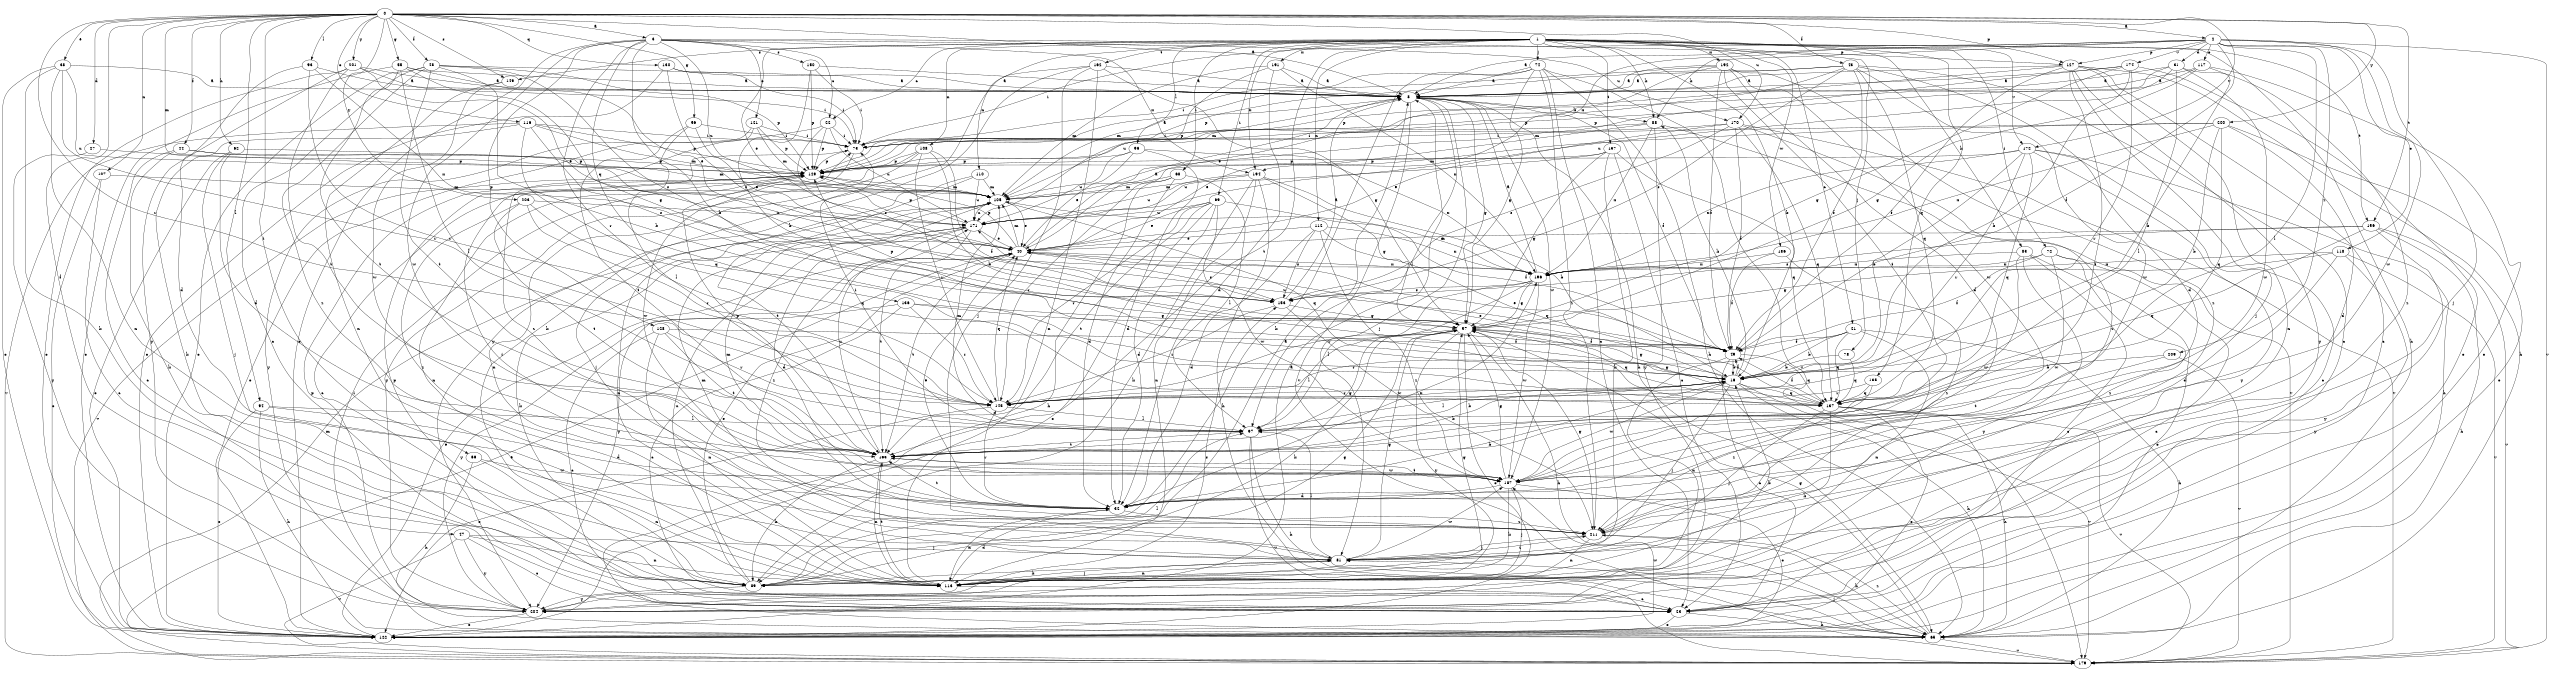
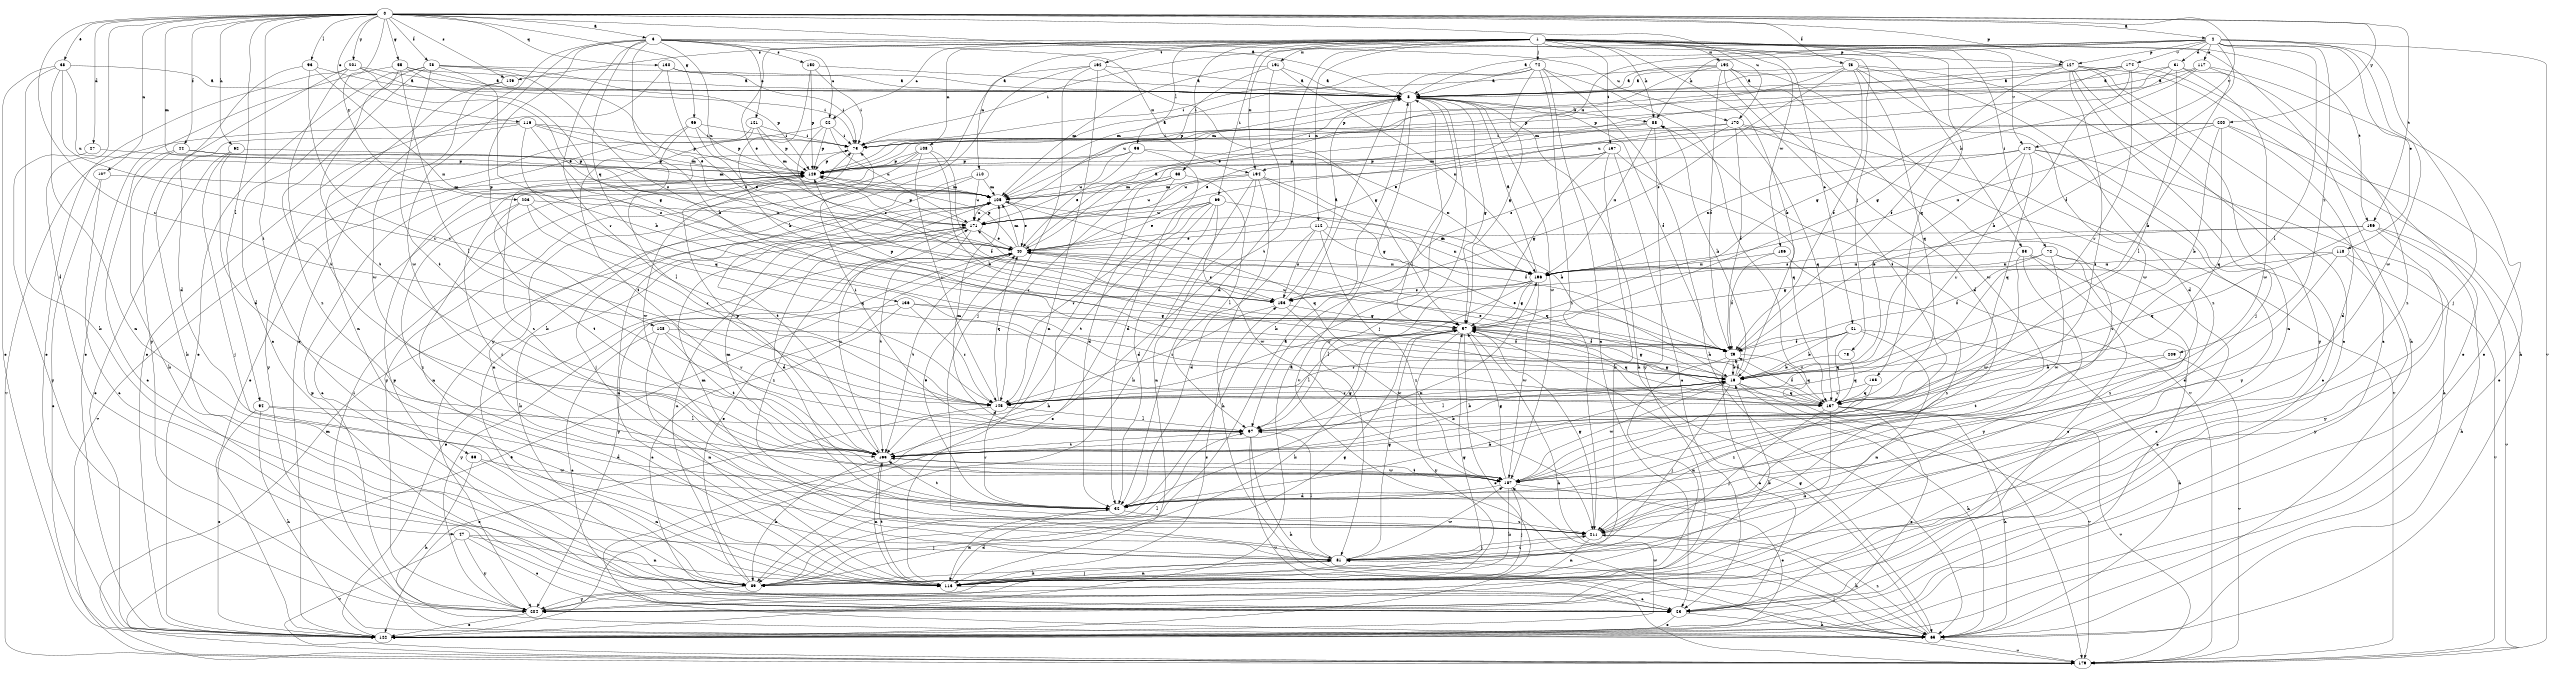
  strict digraph {
    0
    2
    3
    8
    27
    38
    43
    44
    47
    48
    55
    56
    62
    66
    93
    94
    105
    107
    116
    127
    130
    145
    149
    156
    170
    172
    200
    201
    203
    88
    194
    31
    49
    73
    81
    97
    117
    118
    174
    179
    187
    209
    16
    22
    121
    122
    128
    136
    150
    171
    65
    57
    129
    204
    113
    89
    137
    153
    23
    32
    163
    211
    40
    196
    1
    21
    68
    69
    72
    74
    78
    83
    96
    108
    110
    112
    135
    157
    162
    186
    191
    192
    0 -> 2 [label=a]
    0 -> 3 [label=a]
    0 -> 8 [label=a]
    0 -> 27 [label=d]
    0 -> 38 [label=e]
    0 -> 43 [label=f]
    0 -> 44 [label=f]
    0 -> 47 [label=f]
    0 -> 48 [label=f]
    0 -> 55 [label=g]
    0 -> 56 [label=g]
    0 -> 62 [label=h]
    0 -> 66 [label=i]
    0 -> 93 [label=l]
    0 -> 94 [label=l]
    0 -> 105 [label=m]
    0 -> 107 [label=n]
    0 -> 116 [label=o]
    0 -> 127 [label=p]
    0 -> 130 [label=q]
    0 -> 145 [label=r]
    0 -> 149 [label=s]
    0 -> 156 [label=t]
    0 -> 170 [label=u]
    0 -> 172 [label=v]
    0 -> 200 [label=y]
    0 -> 201 [label=y]
    0 -> 203 [label=y]
    2 -> 8 [label=a]
    2 -> 127 [label=p]
    2 -> 88 [label=k]
    2 -> 194 [label=x]
    2 -> 31 [label=d]
    2 -> 49 [label=f]
    2 -> 73 [label=i]
    2 -> 81 [label=j]
    2 -> 97 [label=l]
    2 -> 117 [label=o]
    2 -> 118 [label=o]
    2 -> 174 [label=v]
    2 -> 179 [label=v]
    2 -> 187 [label=w]
    2 -> 209 [label=z]
    3 -> 127 [label=p]
    3 -> 145 [label=r]
    3 -> 170 [label=u]
    3 -> 194 [label=x]
    3 -> 187 [label=w]
    3 -> 16 [label=b]
    3 -> 22 [label=c]
    3 -> 121 [label=o]
    3 -> 122 [label=o]
    3 -> 128 [label=p]
    3 -> 136 [label=q]
    3 -> 150 [label=s]
    3 -> 171 [label=u]
    8 -> 88 [label=k]
    8 -> 49 [label=f]
    8 -> 81 [label=j]
    8 -> 97 [label=l]
    8 -> 179 [label=v]
    8 -> 187 [label=w]
    8 -> 65 [label=h]
    8 -> 57 [label=g]
    8 -> 129 [label=p]
    27 -> 129 [label=p]
    27 -> 204 [label=y]
    38 -> 8 [label=a]
    38 -> 145 [label=r]
    38 -> 122 [label=o]
    38 -> 171 [label=u]
    38 -> 113 [label=n]
    38 -> 89 [label=k]
    43 -> 8 [label=a]
    43 -> 105 [label=m]
    43 -> 49 [label=f]
    43 -> 187 [label=w]
-   43 -> 129 [label=p]
+   56 -> 129 [label=p]
    43 -> 137 [label=q]
    43 -> 153 [label=s]
    43 -> 23 [label=c]
    43 -> 32 [label=d]
    44 -> 105 [label=m]
    44 -> 129 [label=p]
    44 -> 89 [label=k]
    44 -> 23 [label=c]
    47 -> 81 [label=j]
    47 -> 179 [label=v]
    47 -> 204 [label=y]
    47 -> 113 [label=n]
    47 -> 23 [label=c]
    48 -> 8 [label=a]
    48 -> 16 [label=b]
    48 -> 122 [label=o]
    48 -> 129 [label=p]
    48 -> 153 [label=s]
    48 -> 23 [label=c]
    48 -> 163 [label=t]
    48 -> 211 [label=z]
    55 -> 8 [label=a]
    55 -> 97 [label=l]
    55 -> 122 [label=o]
    55 -> 57 [label=g]
    55 -> 163 [label=t]
    55 -> 40 [label=e]
    56 -> 73 [label=i]
    56 -> 97 [label=l]
    56 -> 163 [label=t]
    56 -> 40 [label=e]
    62 -> 81 [label=j]
    62 -> 122 [label=o]
    62 -> 129 [label=p]
    62 -> 163 [label=d]
    66 -> 187 [label=w]
    66 -> 65 [label=h]
    66 -> 113 [label=n]
    93 -> 8 [label=a]
    93 -> 145 [label=r]
    93 -> 32 [label=d]
    93 -> 196 [label=x]
    94 -> 97 [label=l]
    94 -> 122 [label=o]
    94 -> 65 [label=h]
    94 -> 32 [label=d]
    105 -> 171 [label=u]
    105 -> 113 [label=n]
    105 -> 137 [label=q]
    105 -> 40 [label=e]
    107 -> 105 [label=m]
    107 -> 122 [label=o]
    107 -> 23 [label=c]
    116 -> 105 [label=m]
    116 -> 73 [label=i]
    116 -> 179 [label=v]
    116 -> 129 [label=p]
    116 -> 89 [label=k]
    116 -> 137 [label=q]
    116 -> 153 [label=s]
    127 -> 8 [label=a]
    127 -> 49 [label=f]
    127 -> 81 [label=j]
    127 -> 65 [label=h]
    127 -> 129 [label=p]
    127 -> 204 [label=y]
    127 -> 113 [label=n]
    127 -> 23 [label=c]
    127 -> 163 [label=t]
    130 -> 8 [label=a]
    130 -> 73 [label=i]
    130 -> 122 [label=o]
    130 -> 153 [label=s]
    145 -> 97 [label=l]
    145 -> 122 [label=o]
    145 -> 40 [label=q]
    149 -> 187 [label=w]
    149 -> 113 [label=n]
    156 -> 179 [label=v]
    156 -> 65 [label=h]
    156 -> 204 [label=y]
    156 -> 137 [label=q]
    156 -> 153 [label=s]
    156 -> 40 [label=e]
    170 -> 49 [label=f]
    170 -> 73 [label=i]
    170 -> 179 [label=v]
    170 -> 137 [label=q]
    170 -> 153 [label=s]
    170 -> 211 [label=z]
    170 -> 40 [label=e]
    172 -> 145 [label=r]
    172 -> 16 [label=b]
    172 -> 65 [label=h]
    172 -> 129 [label=p]
    172 -> 204 [label=y]
    172 -> 137 [label=q]
    172 -> 23 [label=c]
    172 -> 196 [label=x]
    200 -> 105 [label=m]
    200 -> 73 [label=i]
    200 -> 16 [label=b]
    200 -> 122 [label=o]
    200 -> 137 [label=q]
    200 -> 32 [label=d]
    200 -> 196 [label=x]
    201 -> 8 [label=a]
    201 -> 73 [label=i]
    201 -> 122 [label=o]
    201 -> 204 [label=y]
    201 -> 163 [label=t]
    201 -> 40 [label=e]
    203 -> 145 [label=r]
    203 -> 171 [label=u]
    203 -> 137 [label=q]
    203 -> 163 [label=t]
    203 -> 211 [label=z]
    88 -> 73 [label=i]
-   88 -> 179 [label=v]
+   179 -> 88 [label=v]
    88 -> 204 [label=y]
    88 -> 40 [label=e]
    88 -> 196 [label=x]
    194 -> 105 [label=m]
    194 -> 16 [label=b]
    194 -> 171 [label=u]
    194 -> 65 [label=h]
    194 -> 57 [label=g]
    194 -> 113 [label=n]
    194 -> 89 [label=k]
    31 -> 8 [label=a]
    31 -> 97 [label=l]
    31 -> 187 [label=w]
    31 -> 171 [label=u]
    31 -> 129 [label=p]
    31 -> 211 [label=z]
    49 -> 16 [label=b]
    49 -> 171 [label=u]
    49 -> 113 [label=n]
    49 -> 137 [label=q]
    49 -> 23 [label=c]
    49 -> 40 [label=e]
    73 -> 8 [label=a]
    73 -> 187 [label=w]
    73 -> 129 [label=p]
    81 -> 105 [label=m]
    81 -> 73 [label=i]
    81 -> 97 [label=l]
    81 -> 187 [label=w]
    81 -> 57 [label=g]
    81 -> 113 [label=n]
    81 -> 89 [label=k]
    81 -> 211 [label=z]
    97 -> 105 [label=m]
    97 -> 73 [label=i]
    97 -> 179 [label=v]
    97 -> 16 [label=b]
    97 -> 65 [label=h]
    97 -> 163 [label=t]
    117 -> 8 [label=a]
    117 -> 16 [label=b]
    117 -> 122 [label=o]
    117 -> 57 [label=g]
    117 -> 129 [label=p]
    118 -> 179 [label=v]
    118 -> 57 [label=g]
    118 -> 204 [label=y]
    118 -> 32 [label=d]
    118 -> 196 [label=x]
    174 -> 8 [label=a]
    174 -> 105 [label=m]
    174 -> 145 [label=r]
    174 -> 16 [label=b]
    174 -> 122 [label=o]
    174 -> 57 [label=g]
    179 -> 105 [label=m]
    179 -> 40 [label=e]
    187 -> 122 [label=o]
    187 -> 57 [label=g]
    187 -> 113 [label=j]
    187 -> 89 [label=k]
    187 -> 32 [label=d]
    187 -> 163 [label=t]
    209 -> 179 [label=v]
    209 -> 16 [label=b]
    209 -> 163 [label=t]
    16 -> 145 [label=r]
    16 -> 88 [label=k]
    16 -> 49 [label=f]
    16 -> 81 [label=j]
    16 -> 97 [label=l]
    16 -> 179 [label=v]
    16 -> 187 [label=w]
    16 -> 65 [label=h]
    16 -> 57 [label=g]
    16 -> 137 [label=q]
    16 -> 40 [label=e]
    22 -> 73 [label=i]
    22 -> 171 [label=u]
    22 -> 129 [label=p]
    22 -> 153 [label=s]
    22 -> 211 [label=z]
    121 -> 105 [label=m]
    121 -> 73 [label=i]
    121 -> 122 [label=o]
    121 -> 129 [label=p]
    121 -> 204 [label=y]
    122 -> 8 [label=a]
    122 -> 187 [label=w]
    122 -> 40 [label=e]
    128 -> 145 [label=r]
    128 -> 49 [label=f]
    128 -> 113 [label=n]
    128 -> 23 [label=c]
    128 -> 163 [label=t]
    136 -> 145 [label=r]
    136 -> 49 [label=f]
    136 -> 57 [label=g]
    136 -> 204 [label=y]
    136 -> 23 [label=c]
    150 -> 8 [label=a]
    150 -> 73 [label=i]
    150 -> 16 [label=b]
    150 -> 129 [label=p]
    171 -> 129 [label=p]
    171 -> 89 [label=k]
    171 -> 32 [label=d]
    171 -> 163 [label=t]
    171 -> 211 [label=z]
    171 -> 40 [label=e]
    65 -> 73 [label=i]
    65 -> 81 [label=j]
    65 -> 179 [label=v]
    65 -> 57 [label=g]
    65 -> 211 [label=z]
    57 -> 49 [label=f]
    57 -> 97 [label=l]
    57 -> 122 [label=o]
    57 -> 65 [label=h]
    57 -> 129 [label=p]
    57 -> 204 [label=y]
    57 -> 89 [label=k]
    57 -> 137 [label=q]
    129 -> 105 [label=m]
    129 -> 179 [label=v]
    129 -> 113 [label=n]
    129 -> 23 [label=c]
    204 -> 122 [label=o]
    204 -> 129 [label=p]
    204 -> 153 [label=s]
    113 -> 81 [label=j]
    113 -> 16 [label=b]
    113 -> 57 [label=g]
    113 -> 23 [label=c]
    113 -> 32 [label=d]
    113 -> 163 [label=t]
    89 -> 8 [label=a]
    89 -> 97 [label=l]
    89 -> 171 [label=u]
    89 -> 57 [label=g]
    89 -> 129 [label=p]
    89 -> 204 [label=y]
    89 -> 40 [label=e]
    137 -> 49 [label=f]
    137 -> 81 [label=j]
    137 -> 179 [label=v]
    137 -> 122 [label=o]
    137 -> 65 [label=h]
    137 -> 57 [label=g]
    137 -> 89 [label=k]
    153 -> 8 [label=a]
    153 -> 145 [label=r]
    153 -> 187 [label=w]
    153 -> 57 [label=g]
    23 -> 122 [label=o]
    23 -> 65 [label=h]
    32 -> 105 [label=m]
    32 -> 145 [label=r]
    32 -> 16 [label=b]
    32 -> 113 [label=n]
    32 -> 163 [label=t]
    32 -> 211 [label=z]
    32 -> 40 [label=e]
    32 -> 196 [label=x]
    163 -> 187 [label=w]
    163 -> 16 [label=b]
    163 -> 171 [label=u]
    163 -> 57 [label=g]
    163 -> 129 [label=p]
    163 -> 113 [label=n]
    163 -> 89 [label=k]
    211 -> 81 [label=j]
    211 -> 65 [label=h]
    211 -> 57 [label=g]
    211 -> 113 [label=n]
    40 -> 8 [label=a]
    40 -> 105 [label=m]
    40 -> 129 [label=p]
    40 -> 204 [label=y]
    40 -> 153 [label=s]
    40 -> 163 [label=t]
    40 -> 196 [label=x]
    196 -> 8 [label=a]
    196 -> 105 [label=m]
    196 -> 145 [label=r]
    196 -> 97 [label=l]
    196 -> 187 [label=w]
    196 -> 57 [label=g]
    196 -> 153 [label=s]
    1 -> 149 [label=s]
    1 -> 156 [label=t]
    1 -> 172 [label=v]
    1 -> 88 [label=k]
    1 -> 194 [label=x]
    1 -> 16 [label=b]
    1 -> 22 [label=c]
    1 -> 65 [label=h]
    1 -> 163 [label=t]
    1 -> 40 [label=e]
    1 -> 21 [label=c]
    1 -> 68 [label=i]
    1 -> 69 [label=i]
    1 -> 72 [label=i]
    1 -> 74 [label=j]
    1 -> 78 [label=j]
    1 -> 83 [label=k]
    1 -> 96 [label=l]
    1 -> 108 [label=n]
    1 -> 110 [label=n]
    1 -> 112 [label=n]
    1 -> 135 [label=q]
    1 -> 157 [label=t]
    1 -> 162 [label=t]
    1 -> 186 [label=w]
    1 -> 191 [label=x]
    1 -> 192 [label=x]
    21 -> 145 [label=r]
    21 -> 49 [label=f]
    21 -> 16 [label=b]
    21 -> 65 [label=h]
    21 -> 113 [label=n]
    21 -> 137 [label=q]
    68 -> 105 [label=m]
    68 -> 145 [label=r]
    68 -> 97 [label=l]
    68 -> 65 [label=h]
    68 -> 32 [label=d]
    69 -> 145 [label=r]
    69 -> 49 [label=f]
    69 -> 187 [label=w]
    69 -> 122 [label=o]
    69 -> 171 [label=u]
    69 -> 32 [label=d]
    69 -> 163 [label=t]
    69 -> 40 [label=e]
    72 -> 49 [label=f]
    72 -> 187 [label=w]
    72 -> 23 [label=c]
    72 -> 211 [label=z]
    72 -> 196 [label=x]
    74 -> 8 [label=a]
    74 -> 105 [label=m]
    74 -> 179 [label=v]
    74 -> 65 [label=h]
    74 -> 57 [label=g]
    74 -> 89 [label=k]
    74 -> 23 [label=c]
    74 -> 211 [label=z]
    78 -> 16 [label=b]
    78 -> 137 [label=q]
    83 -> 187 [label=w]
    83 -> 122 [label=o]
    83 -> 204 [label=y]
    83 -> 23 [label=c]
    83 -> 196 [label=x]
    96 -> 171 [label=u]
    96 -> 129 [label=p]
    96 -> 32 [label=d]
    96 -> 40 [label=e]
    96 -> 196 [label=x]
    108 -> 145 [label=r]
    108 -> 49 [label=f]
    108 -> 16 [label=b]
    108 -> 129 [label=p]
    108 -> 204 [label=y]
    108 -> 113 [label=n]
    110 -> 105 [label=m]
    110 -> 81 [label=j]
    110 -> 171 [label=u]
    110 -> 163 [label=t]
    112 -> 137 [label=q]
    112 -> 153 [label=s]
    112 -> 32 [label=d]
    112 -> 211 [label=z]
    112 -> 40 [label=e]
    112 -> 196 [label=x]
    135 -> 145 [label=r]
    135 -> 137 [label=q]
    135 -> 211 [label=z]
    157 -> 171 [label=u]
    157 -> 57 [label=g]
    157 -> 129 [label=p]
    157 -> 89 [label=k]
    157 -> 137 [label=q]
    157 -> 23 [label=c]
    162 -> 8 [label=a]
    162 -> 81 [label=j]
    162 -> 57 [label=g]
    162 -> 204 [label=y]
    162 -> 113 [label=n]
    162 -> 89 [label=k]
    186 -> 49 [label=f]
    186 -> 211 [label=z]
    186 -> 196 [label=x]
    191 -> 8 [label=a]
    191 -> 105 [label=m]
    191 -> 171 [label=u]
    191 -> 32 [label=d]
    191 -> 196 [label=x]
    192 -> 8 [label=a]
    192 -> 49 [label=f]
    192 -> 73 [label=i]
    192 -> 187 [label=w]
    192 -> 32 [label=d]
    192 -> 163 [label=t]
    192 -> 211 [label=z]
    192 -> 40 [label=e]
  }
